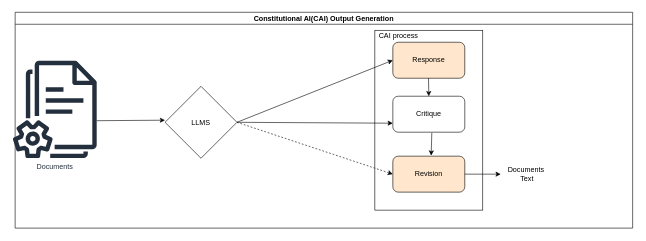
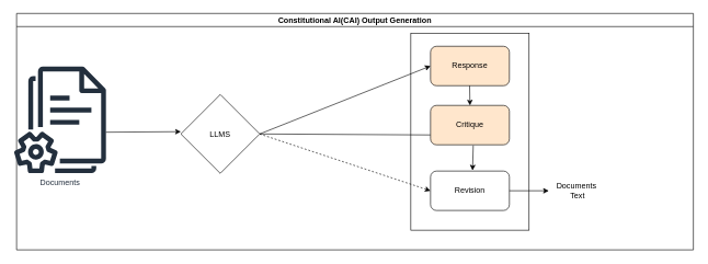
  <mxCell id="0" />
  <mxCell id="1" parent="0" />
  <mxCell id="2" value="Constitutional AI(CAI) Output Generation" style="swimlane;startSize=20;horizontal=1;containerType=tree;" vertex="1" parent="1"><mxGeometry x="24" y="20" width="1030" height="360" as="geometry" /></mxCell>
  <mxCell id="3" value="" style="rounded=0;whiteSpace=wrap;html=1;" vertex="1" parent="2"><mxGeometry x="600" y="30" width="180" height="300" as="geometry" /></mxCell>
  <mxCell id="4" value="Documents&lt;br&gt;" style="sketch=0;outlineConnect=0;fontColor=#232F3E;gradientColor=none;fillColor=#232F3D;strokeColor=none;dashed=0;verticalLabelPosition=bottom;verticalAlign=top;align=center;html=1;fontSize=12;fontStyle=0;aspect=fixed;pointerEvents=1;shape=mxgraph.aws4.documents2;fontFamily=Helvetica;" vertex="1" parent="2"><mxGeometry x="-4" y="80.51" width="140" height="162.99" as="geometry" /></mxCell>
  <mxCell id="5" value="LLMS" style="rhombus;whiteSpace=wrap;html=1;aspect=fixed;" vertex="1" parent="2"><mxGeometry x="250" y="123.5" width="120" height="120" as="geometry" /></mxCell>
  <mxCell id="6" value="" style="endArrow=classic;html=1;rounded=0;exitX=1;exitY=0.5;exitDx=0;exitDy=0;entryX=0;entryY=0.5;entryDx=0;entryDy=0;" edge="1" parent="2" source="5" target="9"><mxGeometry width="50" height="50" relative="1" as="geometry"><mxPoint x="340" y="124.5" as="sourcePoint" /><mxPoint x="510" y="73.5" as="targetPoint" /></mxGeometry></mxCell>
- <mxCell id="7" value="" style="endArrow=classic;html=1;rounded=0;exitX=1;exitY=0.5;exitDx=0;exitDy=0;entryX=0;entryY=0.75;entryDx=0;entryDy=0;" edge="1" parent="2" source="5" target="10"><mxGeometry width="50" height="50" relative="1" as="geometry"><mxPoint x="340" y="123" as="sourcePoint" /><mxPoint x="510" y="163.5" as="targetPoint" /></mxGeometry></mxCell>
+ <mxCell id="7" value="" style="endArrow=none;html=1;rounded=0;exitX=1;exitY=0.5;exitDx=0;exitDy=0;entryX=0;entryY=0.75;entryDx=0;entryDy=0;" edge="1" parent="2" source="5" target="10"><mxGeometry width="50" height="50" relative="1" as="geometry"><mxPoint x="340" y="123" as="sourcePoint" /><mxPoint x="510" y="163.5" as="targetPoint" /></mxGeometry></mxCell>
  <mxCell id="8" value="" style="endArrow=classic;html=1;rounded=0;exitX=1;exitY=0.5;exitDx=0;exitDy=0;entryX=0;entryY=0.5;entryDx=0;entryDy=0;dashed=1;" edge="1" parent="2" source="5" target="11"><mxGeometry width="50" height="50" relative="1" as="geometry"><mxPoint x="350" y="123.5" as="sourcePoint" /><mxPoint x="510" y="263.5" as="targetPoint" /></mxGeometry></mxCell>
  <mxCell id="9" value="Response" style="rounded=1;whiteSpace=wrap;html=1;fillColor=#ffe6cc;" vertex="1" parent="2"><mxGeometry x="630" y="50" width="120" height="60" as="geometry" /></mxCell>
- <mxCell id="10" value="Critique" style="rounded=1;whiteSpace=wrap;html=1;" vertex="1" parent="2"><mxGeometry x="630" y="140" width="120" height="60" as="geometry" /></mxCell>
- <mxCell id="11" value="Revision" style="rounded=1;whiteSpace=wrap;html=1;fillColor=#ffe6cc;" vertex="1" parent="2"><mxGeometry x="630" y="240" width="120" height="60" as="geometry" /></mxCell>
+ <mxCell id="10" value="Critique" style="rounded=1;whiteSpace=wrap;html=1;fillColor=#ffe6cc;" vertex="1" parent="2"><mxGeometry x="630" y="140" width="120" height="60" as="geometry" /></mxCell>
+ <mxCell id="11" value="Revision" style="rounded=1;whiteSpace=wrap;html=1;" vertex="1" parent="2"><mxGeometry x="630" y="240" width="120" height="60" as="geometry" /></mxCell>
  <mxCell id="12" value="" style="endArrow=classic;html=1;rounded=0;" edge="1" parent="2"><mxGeometry width="50" height="50" relative="1" as="geometry"><mxPoint x="136" y="180.834" as="sourcePoint" /><mxPoint x="250" y="180" as="targetPoint" /></mxGeometry></mxCell>
  <mxCell id="13" value="" style="endArrow=classic;html=1;rounded=0;" edge="1" parent="2"><mxGeometry width="50" height="50" relative="1" as="geometry"><mxPoint x="750" y="270" as="sourcePoint" /><mxPoint x="810" y="270" as="targetPoint" /></mxGeometry></mxCell>
  <mxCell id="14" value="" style="endArrow=classic;html=1;rounded=0;" edge="1" parent="2"><mxGeometry width="50" height="50" relative="1" as="geometry"><mxPoint x="689.5" y="110" as="sourcePoint" /><mxPoint x="690" y="140" as="targetPoint" /></mxGeometry></mxCell>
- <mxCell id="15" value="CAI process" style="text;html=1;strokeColor=none;fillColor=none;align=center;verticalAlign=middle;whiteSpace=wrap;rounded=0;" vertex="1" parent="2"><mxGeometry x="600" y="30" width="79" height="20" as="geometry" /></mxCell>
  <mxCell id="16" value="Documents&amp;nbsp;&lt;br&gt;Text" style="text;html=1;strokeColor=none;fillColor=none;align=center;verticalAlign=middle;whiteSpace=wrap;rounded=0;" vertex="1" parent="2"><mxGeometry x="824" y="255" width="60" height="30" as="geometry" /></mxCell>
  <mxCell id="17" value="" style="endArrow=classic;html=1;rounded=0;entryX=0.583;entryY=-0.017;entryDx=0;entryDy=0;entryPerimeter=0;" edge="1" parent="1"><mxGeometry width="50" height="50" relative="1" as="geometry"><mxPoint x="719" y="221" as="sourcePoint" /><mxPoint x="717.96" y="258.98" as="targetPoint" /></mxGeometry></mxCell>
